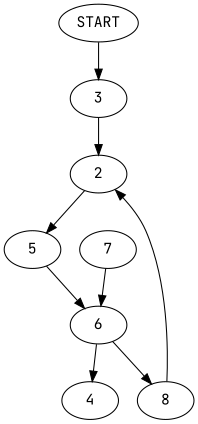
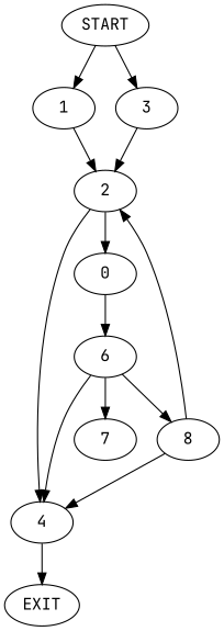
  digraph {
    fontname="JetBrains Mono"
    node [fontname="JetBrains Mono"]
    edge [fontname="JetBrains Mono"]
    n1 [label=START]
+   1
    3
    2
+   n5 [label=EXIT]
    4
-   5
+   5 [label=0]
    6
    7
    8
+   n1 -> 1
    n1 -> 3
+   1 -> 2
    3 -> 2
+   2 -> 4
    2 -> 5
+   4 -> n5
    5 -> 6
    6 -> 4
-   7 -> 6
+   6 -> 7
    6 -> 8
    8 -> 2
+   8 -> 4
  }
